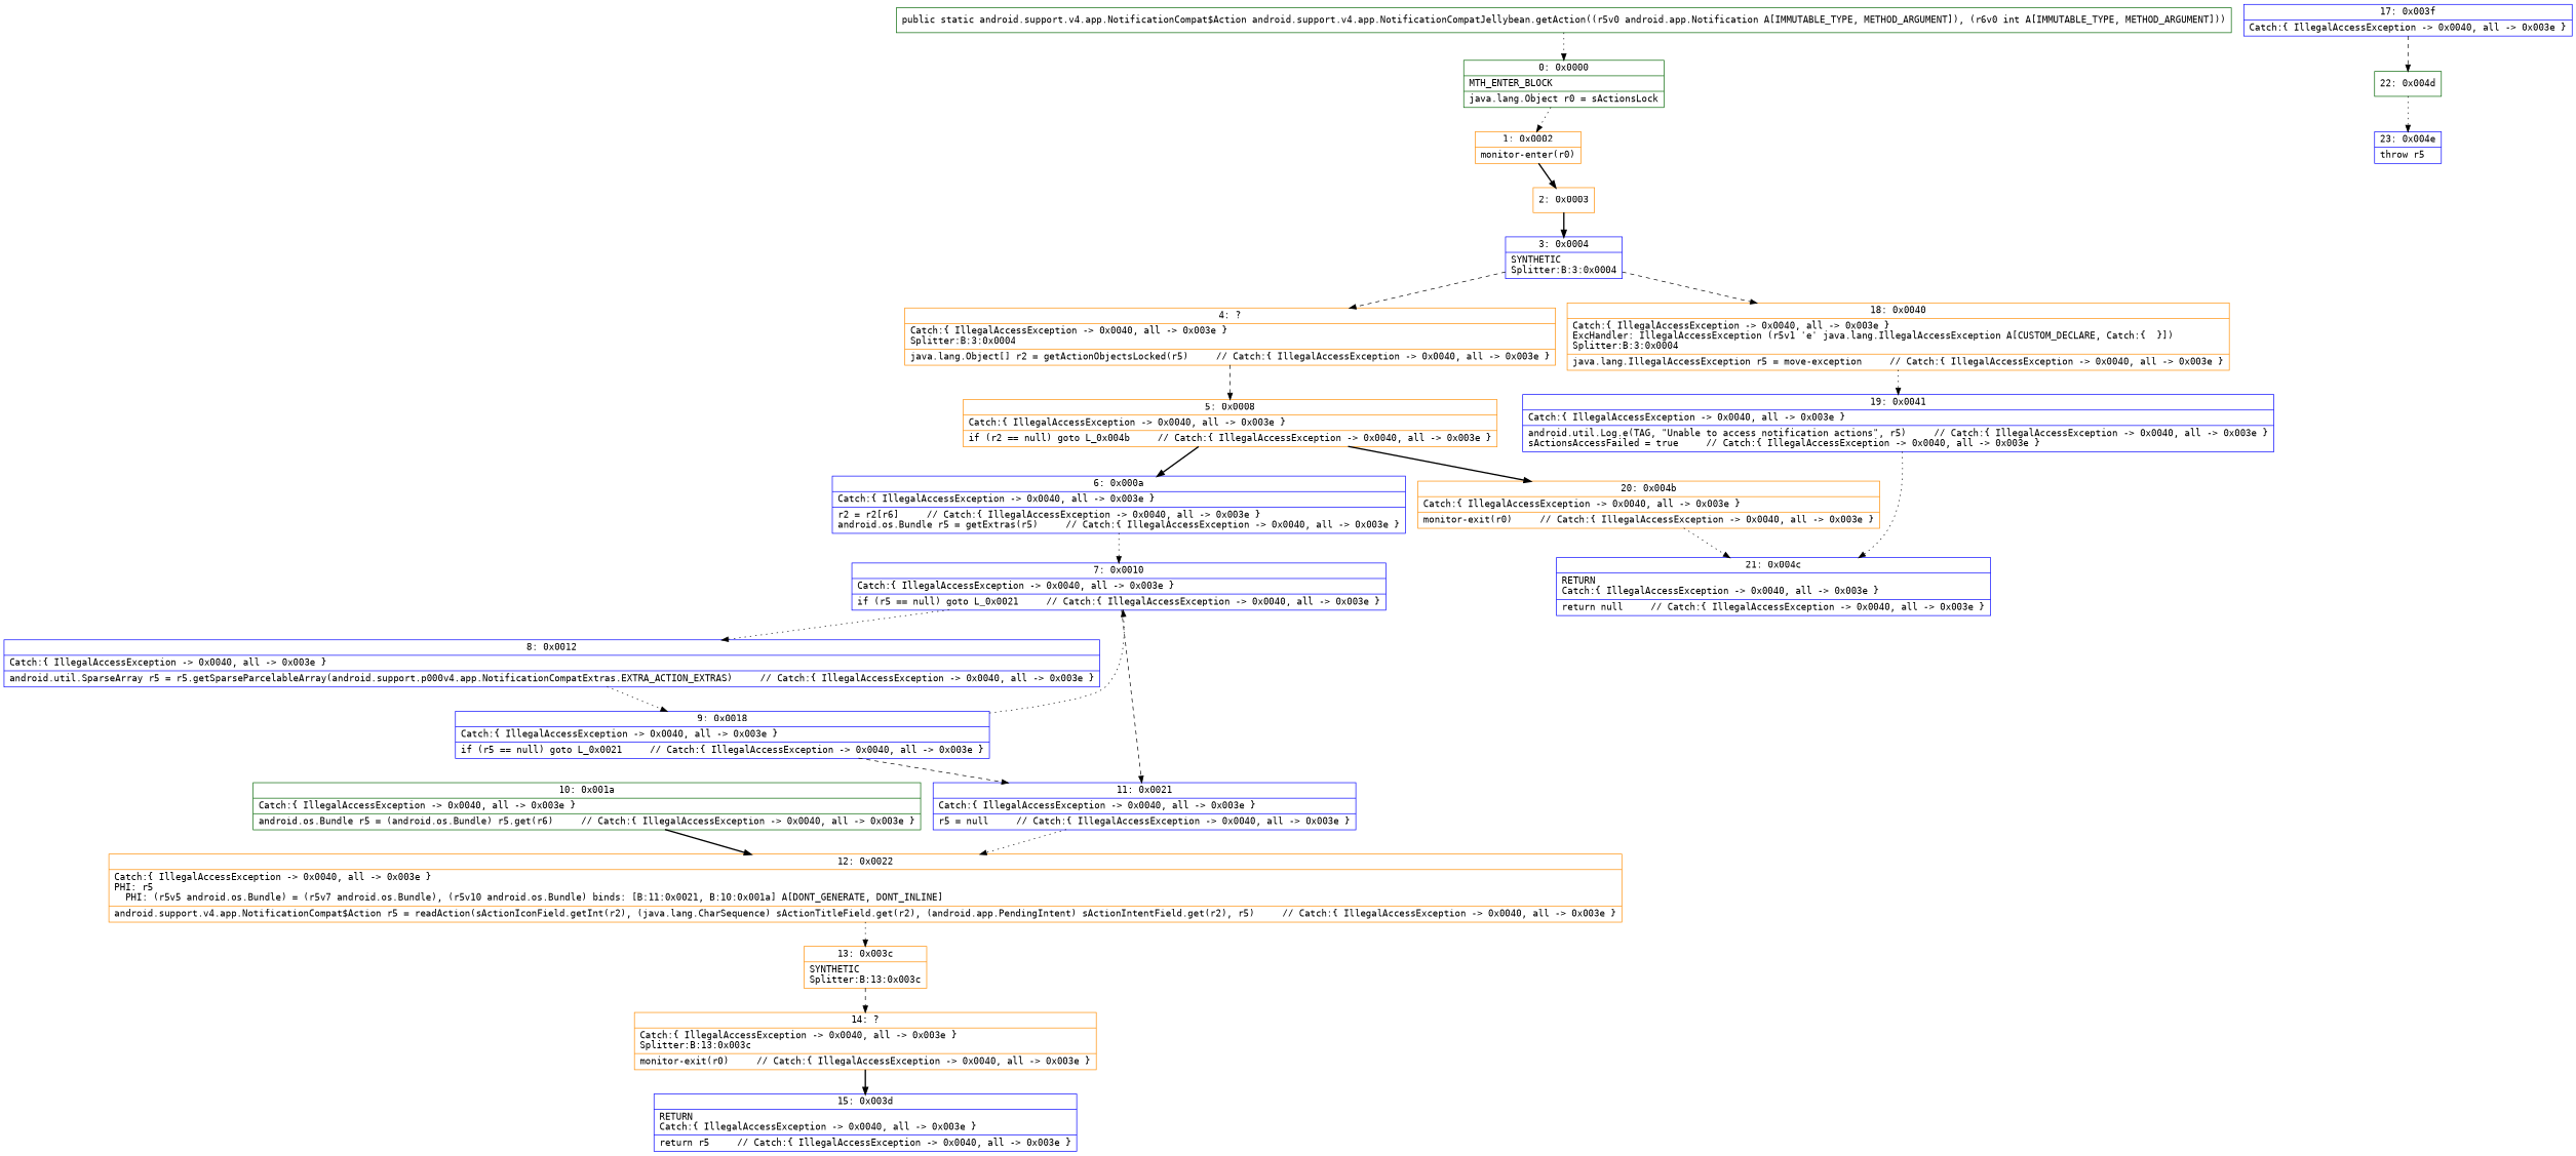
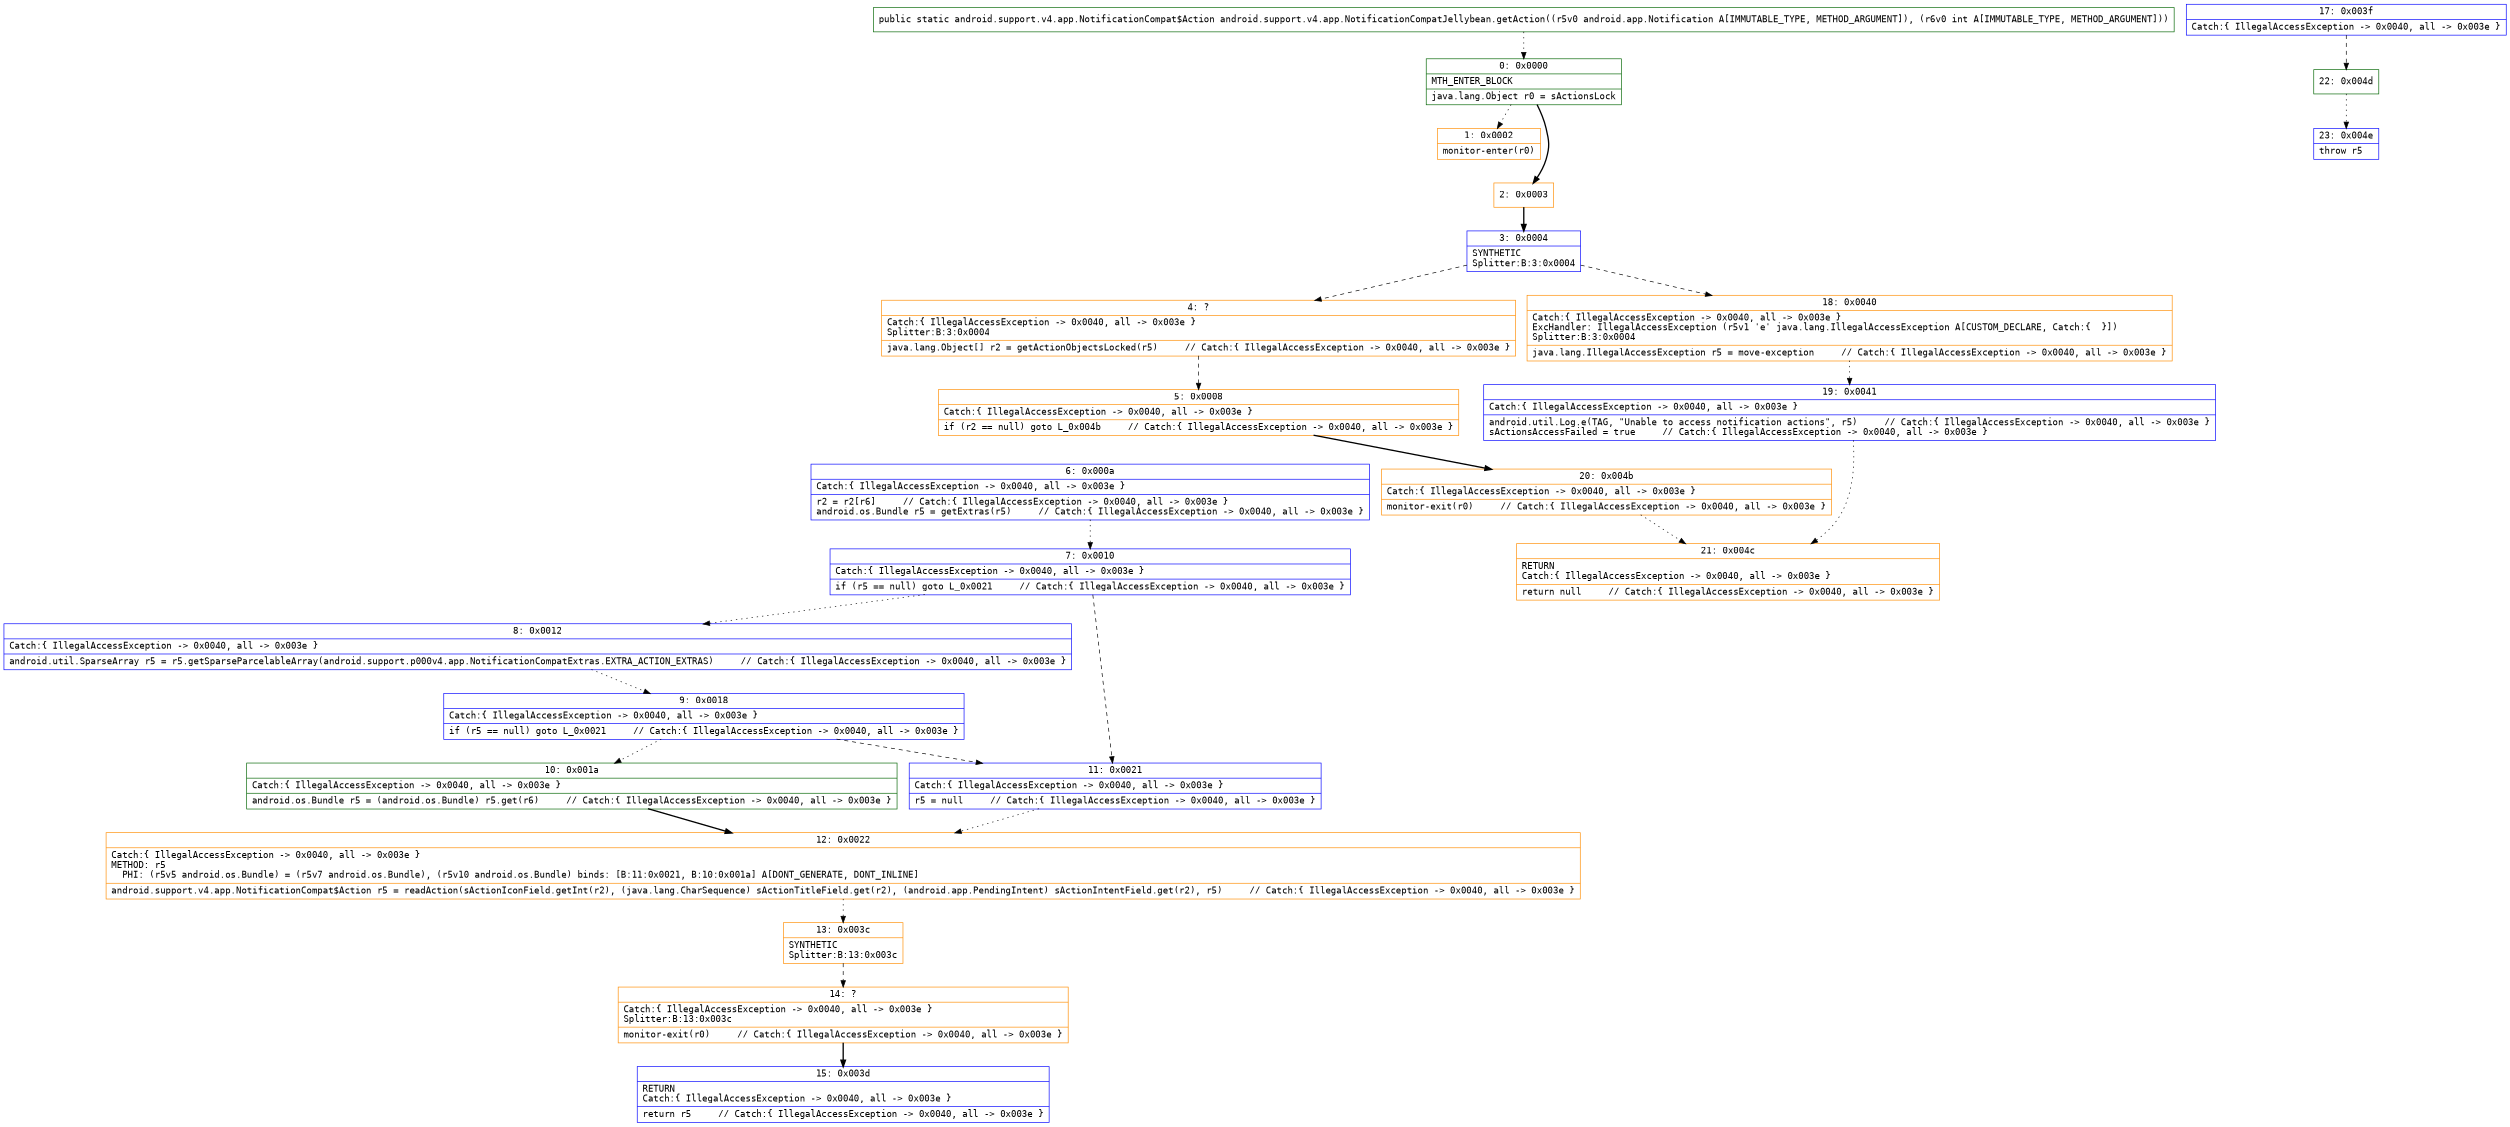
  digraph {
    fontname="DejaVu Sans Mono"
    node [color=blue fontname="DejaVu Sans Mono" shape=record]
    edge [fontname="DejaVu Sans Mono" style=dotted]
    n1 [color=darkgreen label="{0\:\ 0x0000|MTH_ENTER_BLOCK\l|java.lang.Object r0 = sActionsLock\l}"]
    n2 [color=darkorange label="{1\:\ 0x0002|monitor\-enter(r0)\l}"]
    n3 [color=darkorange label="{2\:\ 0x0003}"]
    n4 [label="{3\:\ 0x0004|SYNTHETIC\lSplitter:B:3:0x0004\l}"]
    n5 [color=darkorange label="{4\:\ ?|Catch:\{ IllegalAccessException \-\> 0x0040, all \-\> 0x003e \}\lSplitter:B:3:0x0004\l|java.lang.Object[] r2 = getActionObjectsLocked(r5)     \/\/ Catch:\{ IllegalAccessException \-\> 0x0040, all \-\> 0x003e \}\l}"]
    n6 [color=darkorange label="{18\:\ 0x0040|Catch:\{ IllegalAccessException \-\> 0x0040, all \-\> 0x003e \}\lExcHandler: IllegalAccessException (r5v1 'e' java.lang.IllegalAccessException A[CUSTOM_DECLARE, Catch:\{  \}])\lSplitter:B:3:0x0004\l|java.lang.IllegalAccessException r5 = move\-exception     \/\/ Catch:\{ IllegalAccessException \-\> 0x0040, all \-\> 0x003e \}\l}"]
    n7 [color=darkorange label="{5\:\ 0x0008|Catch:\{ IllegalAccessException \-\> 0x0040, all \-\> 0x003e \}\l|if (r2 == null) goto L_0x004b     \/\/ Catch:\{ IllegalAccessException \-\> 0x0040, all \-\> 0x003e \}\l}"]
    n8 [label="{19\:\ 0x0041|Catch:\{ IllegalAccessException \-\> 0x0040, all \-\> 0x003e \}\l|android.util.Log.e(TAG, \"Unable to access notification actions\", r5)     \/\/ Catch:\{ IllegalAccessException \-\> 0x0040, all \-\> 0x003e \}\lsActionsAccessFailed = true     \/\/ Catch:\{ IllegalAccessException \-\> 0x0040, all \-\> 0x003e \}\l}"]
    n9 [label="{6\:\ 0x000a|Catch:\{ IllegalAccessException \-\> 0x0040, all \-\> 0x003e \}\l|r2 = r2[r6]     \/\/ Catch:\{ IllegalAccessException \-\> 0x0040, all \-\> 0x003e \}\landroid.os.Bundle r5 = getExtras(r5)     \/\/ Catch:\{ IllegalAccessException \-\> 0x0040, all \-\> 0x003e \}\l}"]
    n10 [color=darkorange label="{20\:\ 0x004b|Catch:\{ IllegalAccessException \-\> 0x0040, all \-\> 0x003e \}\l|monitor\-exit(r0)     \/\/ Catch:\{ IllegalAccessException \-\> 0x0040, all \-\> 0x003e \}\l}"]
    n11 [label="{7\:\ 0x0010|Catch:\{ IllegalAccessException \-\> 0x0040, all \-\> 0x003e \}\l|if (r5 == null) goto L_0x0021     \/\/ Catch:\{ IllegalAccessException \-\> 0x0040, all \-\> 0x003e \}\l}"]
-   n12 [label="{21\:\ 0x004c|RETURN\lCatch:\{ IllegalAccessException \-\> 0x0040, all \-\> 0x003e \}\l|return null     \/\/ Catch:\{ IllegalAccessException \-\> 0x0040, all \-\> 0x003e \}\l}"]
+   n12 [color=darkorange label="{21\:\ 0x004c|RETURN\lCatch:\{ IllegalAccessException \-\> 0x0040, all \-\> 0x003e \}\l|return null     \/\/ Catch:\{ IllegalAccessException \-\> 0x0040, all \-\> 0x003e \}\l}"]
    n13 [label="{8\:\ 0x0012|Catch:\{ IllegalAccessException \-\> 0x0040, all \-\> 0x003e \}\l|android.util.SparseArray r5 = r5.getSparseParcelableArray(android.support.p000v4.app.NotificationCompatExtras.EXTRA_ACTION_EXTRAS)     \/\/ Catch:\{ IllegalAccessException \-\> 0x0040, all \-\> 0x003e \}\l}"]
    n14 [label="{11\:\ 0x0021|Catch:\{ IllegalAccessException \-\> 0x0040, all \-\> 0x003e \}\l|r5 = null     \/\/ Catch:\{ IllegalAccessException \-\> 0x0040, all \-\> 0x003e \}\l}"]
    n15 [label="{9\:\ 0x0018|Catch:\{ IllegalAccessException \-\> 0x0040, all \-\> 0x003e \}\l|if (r5 == null) goto L_0x0021     \/\/ Catch:\{ IllegalAccessException \-\> 0x0040, all \-\> 0x003e \}\l}"]
-   n16 [color=darkorange label="{12\:\ 0x0022|Catch:\{ IllegalAccessException \-\> 0x0040, all \-\> 0x003e \}\lPHI: r5 \l  PHI: (r5v5 android.os.Bundle) = (r5v7 android.os.Bundle), (r5v10 android.os.Bundle) binds: [B:11:0x0021, B:10:0x001a] A[DONT_GENERATE, DONT_INLINE]\l|android.support.v4.app.NotificationCompat$Action r5 = readAction(sActionIconField.getInt(r2), (java.lang.CharSequence) sActionTitleField.get(r2), (android.app.PendingIntent) sActionIntentField.get(r2), r5)     \/\/ Catch:\{ IllegalAccessException \-\> 0x0040, all \-\> 0x003e \}\l}"]
+   n16 [color=darkorange label="{12\:\ 0x0022|Catch:\{ IllegalAccessException \-\> 0x0040, all \-\> 0x003e \}\lMETHOD: r5 \l  PHI: (r5v5 android.os.Bundle) = (r5v7 android.os.Bundle), (r5v10 android.os.Bundle) binds: [B:11:0x0021, B:10:0x001a] A[DONT_GENERATE, DONT_INLINE]\l|android.support.v4.app.NotificationCompat$Action r5 = readAction(sActionIconField.getInt(r2), (java.lang.CharSequence) sActionTitleField.get(r2), (android.app.PendingIntent) sActionIntentField.get(r2), r5)     \/\/ Catch:\{ IllegalAccessException \-\> 0x0040, all \-\> 0x003e \}\l}"]
    n17 [color=darkgreen label="{10\:\ 0x001a|Catch:\{ IllegalAccessException \-\> 0x0040, all \-\> 0x003e \}\l|android.os.Bundle r5 = (android.os.Bundle) r5.get(r6)     \/\/ Catch:\{ IllegalAccessException \-\> 0x0040, all \-\> 0x003e \}\l}"]
    n18 [color=darkorange label="{13\:\ 0x003c|SYNTHETIC\lSplitter:B:13:0x003c\l}"]
    n19 [color=darkorange label="{14\:\ ?|Catch:\{ IllegalAccessException \-\> 0x0040, all \-\> 0x003e \}\lSplitter:B:13:0x003c\l|monitor\-exit(r0)     \/\/ Catch:\{ IllegalAccessException \-\> 0x0040, all \-\> 0x003e \}\l}"]
    n20 [label="{15\:\ 0x003d|RETURN\lCatch:\{ IllegalAccessException \-\> 0x0040, all \-\> 0x003e \}\l|return r5     \/\/ Catch:\{ IllegalAccessException \-\> 0x0040, all \-\> 0x003e \}\l}"]
    n21 [label="{17\:\ 0x003f|Catch:\{ IllegalAccessException \-\> 0x0040, all \-\> 0x003e \}\l}"]
    n22 [color=darkgreen label="{22\:\ 0x004d}"]
    n23 [label="{23\:\ 0x004e|throw r5\l}"]
    n24 [color=darkgreen label="{public static android.support.v4.app.NotificationCompat$Action android.support.v4.app.NotificationCompatJellybean.getAction((r5v0 android.app.Notification A[IMMUTABLE_TYPE, METHOD_ARGUMENT]), (r6v0 int A[IMMUTABLE_TYPE, METHOD_ARGUMENT])) }"]
    n1 -> n2
-   n2 -> n3 [style=bold]
+   n1 -> n3 [style=bold]
    n3 -> n4 [style=bold]
    n4 -> n5 [style=dashed]
    n4 -> n6 [style=dashed]
    n5 -> n7 [style=dashed]
    n6 -> n8
-   n7 -> n9 [style=bold]
    n7 -> n10 [style=bold]
    n8 -> n12
    n9 -> n11
    n10 -> n12
    n11 -> n13
    n11 -> n14 [style=dashed]
    n13 -> n15
    n14 -> n16
    n15 -> n14 [style=dashed]
-   n15 -> n11
+   n15 -> n17
    n16 -> n18
    n17 -> n16 [style=bold]
    n18 -> n19 [style=dashed]
    n19 -> n20 [style=bold]
    n21 -> n22 [style=dashed]
    n22 -> n23
    n24 -> n1
  }
